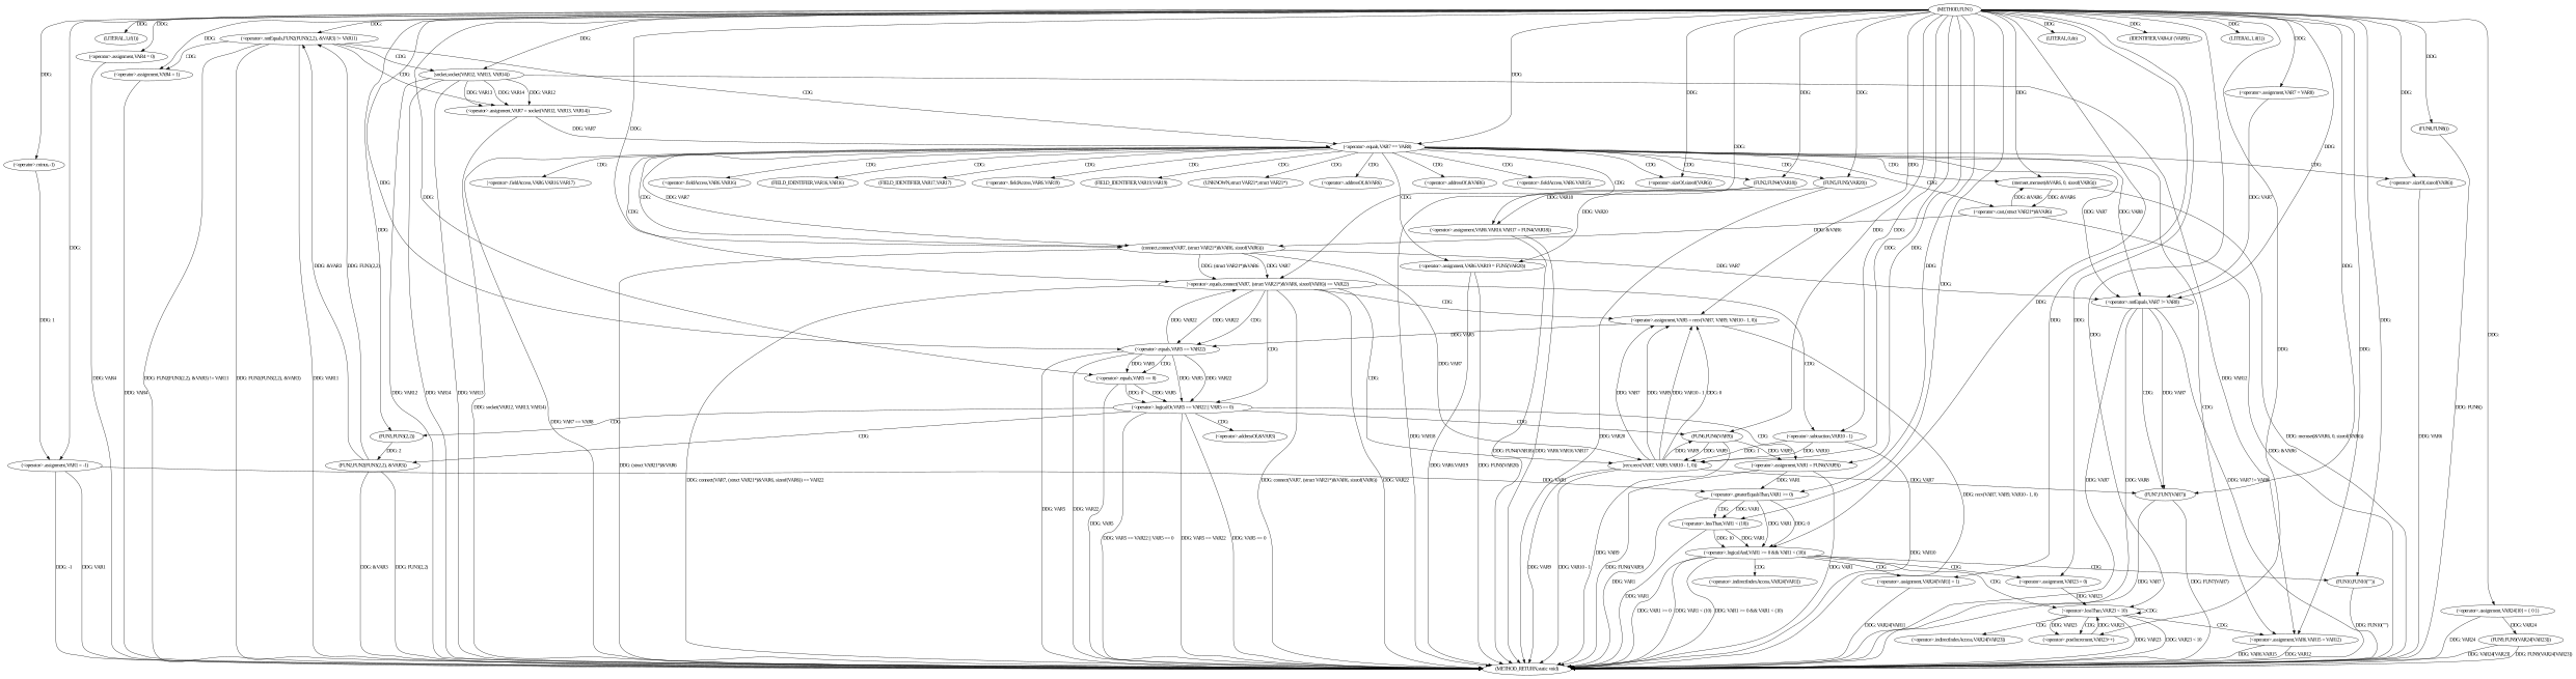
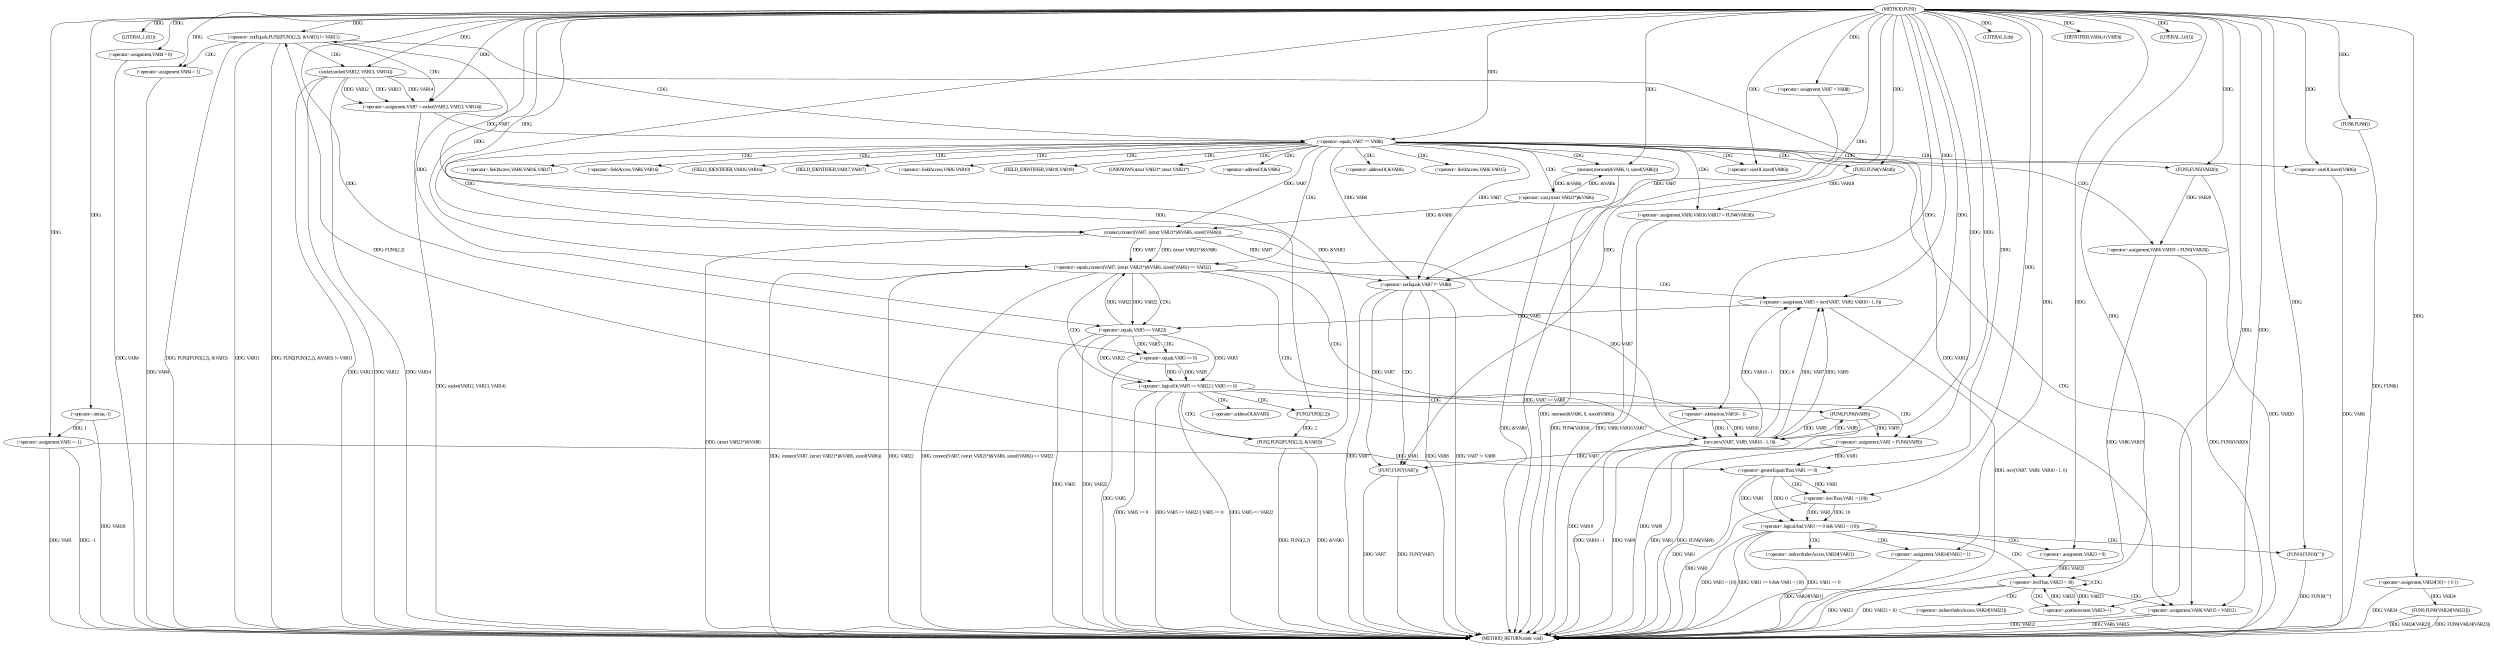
  digraph {
    fontname="Liberation Serif"
    node [fontname="Liberation Serif"]
    edge [fontname="Liberation Serif"]
    n1 [label="(METHOD,FUN1)"]
    n2 [label="(<operator>.assignment,VAR1 = -1)"]
    n3 [label="(<operator>.minus,-1)"]
    n4 [label="(LITERAL,1,if(1))"]
    n5 [label="(<operator>.assignment,VAR4 = 0)"]
    n6 [label="(<operator>.assignment,VAR7 = VAR8)"]
    n7 [label="(<operator>.notEquals,FUN2(FUN3(2,2), &VAR3) != VAR11)"]
    n8 [label="(FUN3,FUN3(2,2))"]
    n9 [label="(<operator>.assignment,VAR4 = 1)"]
    n10 [label="(<operator>.assignment,VAR7 = socket(VAR12, VAR13, VAR14))"]
    n11 [label="(socket,socket(VAR12, VAR13, VAR14))"]
    n12 [label="(<operator>.equals,VAR7 == VAR8)"]
    n13 [label="(memset,memset(&VAR6, 0, sizeof(VAR6)))"]
    n14 [label="(<operator>.sizeOf,sizeof(VAR6))"]
    n15 [label="(<operator>.assignment,VAR6.VAR15 = VAR12)"]
    n16 [label="(FUN2,FUN4(VAR18))"]
    n17 [label="(FUN5,FUN5(VAR20))"]
    n18 [label="(<operator>.equals,connect(VAR7, (struct VAR21*)&VAR6, sizeof(VAR6)) == VAR22)"]
    n19 [label="(connect,connect(VAR7, (struct VAR21*)&VAR6, sizeof(VAR6)))"]
    n20 [label="(<operator>.sizeOf,sizeof(VAR6))"]
    n21 [label="(<operator>.assignment,VAR5 = recv(VAR7, VAR9, VAR10 - 1, 0))"]
    n22 [label="(recv,recv(VAR7, VAR9, VAR10 - 1, 0))"]
    n23 [label="(<operator>.subtraction,VAR10 - 1)"]
    n24 [label="(<operator>.equals,VAR5 == VAR22)"]
    n25 [label="(<operator>.equals,VAR5 == 0)"]
    n26 [label="(<operator>.assignment,VAR1 = FUN6(VAR9))"]
    n27 [label="(FUN6,FUN6(VAR9))"]
    n28 [label="(LITERAL,0,do)"]
    n29 [label="(<operator>.notEquals,VAR7 != VAR8)"]
    n30 [label="(FUN7,FUN7(VAR7))"]
    n31 [label="(IDENTIFIER,VAR4,if (VAR9))"]
    n32 [label="(FUN8,FUN8())"]
    n33 [label="(LITERAL,1,if(1))"]
    n34 [label="(<operator>.assignment,VAR24[10] = { 0 })"]
    n35 [label="(<operator>.greaterEqualsThan,VAR1 >= 0)"]
    n36 [label="(<operator>.lessThan,VAR1 < (10))"]
    n37 [label="(<operator>.assignment,VAR24[VAR1] = 1)"]
    n38 [label="(<operator>.assignment,VAR23 = 0)"]
    n39 [label="(<operator>.lessThan,VAR23 < 10)"]
    n40 [label="(<operator>.postIncrement,VAR23++)"]
    n41 [label="(FUN10,FUN10(\"\"))"]
    n42 [label="(METHOD_RETURN,static void)"]
    n43 [label="(FUN2,FUN2(FUN3(2,2), &VAR3))"]
    n44 [label="(<operator>.assignment,VAR6.VAR16.VAR17 = FUN4(VAR18))"]
    n45 [label="(<operator>.assignment,VAR6.VAR19 = FUN5(VAR20))"]
    n46 [label="(<operator>.cast,(struct VAR21*)&VAR6)"]
    n47 [label="(<operator>.addressOf,&VAR6)"]
    n48 [label="(<operator>.fieldAccess,VAR6.VAR15)"]
    n49 [label="(<operator>.fieldAccess,VAR6.VAR16.VAR17)"]
    n50 [label="(<operator>.fieldAccess,VAR6.VAR16)"]
    n51 [label="(FIELD_IDENTIFIER,VAR16,VAR16)"]
    n52 [label="(FIELD_IDENTIFIER,VAR17,VAR17)"]
    n53 [label="(<operator>.fieldAccess,VAR6.VAR19)"]
    n54 [label="(FIELD_IDENTIFIER,VAR19,VAR19)"]
    n55 [label="(UNKNOWN,struct VAR21*,struct VAR21*)"]
    n56 [label="(<operator>.addressOf,&VAR6)"]
    n57 [label="(<operator>.logicalOr,VAR5 == VAR22 || VAR5 == 0)"]
    n58 [label="(FUN9,FUN9(VAR24[VAR23]))"]
    n59 [label="(<operator>.logicalAnd,VAR1 >= 0 && VAR1 < (10))"]
    n60 [label="(<operator>.indirectIndexAccess,VAR24[VAR23])"]
    n61 [label="(<operator>.addressOf,&VAR3)"]
    n62 [label="(<operator>.indirectIndexAccess,VAR24[VAR1])"]
    n1 -> n2 [label="DDG: "]
    n1 -> n3 [label="DDG: "]
    n1 -> n4 [label="DDG: "]
    n1 -> n5 [label="DDG: "]
    n1 -> n6 [label="DDG: "]
    n1 -> n7 [label="DDG: "]
    n1 -> n8 [label="DDG: "]
    n1 -> n9 [label="DDG: "]
-   n1 -> n59 [label="DDG: "]
+   n1 -> n10 [label="DDG: "]
    n1 -> n11 [label="DDG: "]
    n1 -> n12 [label="DDG: "]
    n1 -> n13 [label="DDG: "]
    n1 -> n14 [label="DDG: "]
    n1 -> n15 [label="DDG: "]
    n1 -> n16 [label="DDG: "]
    n1 -> n17 [label="DDG: "]
    n1 -> n18 [label="DDG: "]
    n1 -> n19 [label="DDG: "]
    n1 -> n20 [label="DDG: "]
    n1 -> n21 [label="DDG: "]
    n1 -> n22 [label="DDG: "]
    n1 -> n23 [label="DDG: "]
    n1 -> n24 [label="DDG: "]
    n1 -> n25 [label="DDG: "]
    n1 -> n26 [label="DDG: "]
    n1 -> n27 [label="DDG: "]
    n1 -> n28 [label="DDG: "]
    n1 -> n29 [label="DDG: "]
    n1 -> n30 [label="DDG: "]
    n1 -> n31 [label="DDG: "]
    n1 -> n32 [label="DDG: "]
    n1 -> n33 [label="DDG: "]
    n1 -> n34 [label="DDG: "]
    n1 -> n35 [label="DDG: "]
    n1 -> n36 [label="DDG: "]
    n1 -> n37 [label="DDG: "]
    n1 -> n38 [label="DDG: "]
    n1 -> n39 [label="DDG: "]
    n1 -> n40 [label="DDG: "]
    n1 -> n41 [label="DDG: "]
    n2 -> n35 [label="DDG: VAR1"]
    n2 -> n42 [label="DDG: VAR1"]
    n2 -> n42 [label="DDG: -1"]
    n3 -> n2 [label="DDG: 1"]
    n5 -> n42 [label="DDG: VAR4"]
    n6 -> n29 [label="DDG: VAR7"]
    n7 -> n9 [label="CDG: "]
    n7 -> n10 [label="CDG: "]
    n7 -> n11 [label="CDG: "]
    n7 -> n12 [label="CDG: "]
    n7 -> n42 [label="DDG: FUN2(FUN3(2,2), &VAR3)"]
    n7 -> n42 [label="DDG: VAR11"]
    n7 -> n42 [label="DDG: FUN2(FUN3(2,2), &VAR3) != VAR11"]
    n8 -> n43 [label="DDG: 2"]
    n9 -> n42 [label="DDG: VAR4"]
    n10 -> n12 [label="DDG: VAR7"]
    n10 -> n42 [label="DDG: socket(VAR12, VAR13, VAR14)"]
    n11 -> n10 [label="DDG: VAR12"]
    n11 -> n10 [label="DDG: VAR13"]
    n11 -> n10 [label="DDG: VAR14"]
    n11 -> n15 [label="DDG: VAR12"]
    n11 -> n42 [label="DDG: VAR12"]
    n11 -> n42 [label="DDG: VAR14"]
    n11 -> n42 [label="DDG: VAR13"]
    n12 -> n13 [label="CDG: "]
    n12 -> n14 [label="CDG: "]
    n12 -> n15 [label="CDG: "]
    n12 -> n16 [label="CDG: "]
    n12 -> n17 [label="CDG: "]
    n12 -> n18 [label="CDG: "]
    n12 -> n19 [label="DDG: VAR7"]
    n12 -> n19 [label="CDG: "]
    n12 -> n20 [label="CDG: "]
    n12 -> n29 [label="DDG: VAR7"]
    n12 -> n29 [label="DDG: VAR8"]
    n12 -> n42 [label="DDG: VAR7 == VAR8"]
    n12 -> n44 [label="CDG: "]
    n12 -> n45 [label="CDG: "]
    n12 -> n46 [label="CDG: "]
    n12 -> n47 [label="CDG: "]
    n12 -> n48 [label="CDG: "]
    n12 -> n49 [label="CDG: "]
    n12 -> n50 [label="CDG: "]
    n12 -> n51 [label="CDG: "]
    n12 -> n52 [label="CDG: "]
    n12 -> n53 [label="CDG: "]
    n12 -> n54 [label="CDG: "]
    n12 -> n55 [label="CDG: "]
    n12 -> n56 [label="CDG: "]
    n13 -> n42 [label="DDG: memset(&VAR6, 0, sizeof(VAR6))"]
    n13 -> n46 [label="DDG: &VAR6"]
    n15 -> n42 [label="DDG: VAR12"]
    n15 -> n42 [label="DDG: VAR6.VAR15"]
-   n16 -> n42 [label="DDG: VAR18"]
+   n3 -> n42 [label="DDG: VAR18"]
    n16 -> n44 [label="DDG: VAR18"]
    n17 -> n42 [label="DDG: VAR20"]
    n17 -> n45 [label="DDG: VAR20"]
    n18 -> n21 [label="CDG: "]
    n18 -> n22 [label="CDG: "]
    n18 -> n23 [label="CDG: "]
    n18 -> n24 [label="DDG: VAR22"]
    n18 -> n24 [label="CDG: "]
    n18 -> n42 [label="DDG: connect(VAR7, (struct VAR21*)&VAR6, sizeof(VAR6))"]
    n18 -> n42 [label="DDG: VAR22"]
    n18 -> n42 [label="DDG: connect(VAR7, (struct VAR21*)&VAR6, sizeof(VAR6)) == VAR22"]
    n18 -> n57 [label="CDG: "]
    n19 -> n18 [label="DDG: VAR7"]
    n19 -> n18 [label="DDG: (struct VAR21*)&VAR6"]
    n19 -> n22 [label="DDG: VAR7"]
    n19 -> n29 [label="DDG: VAR7"]
    n19 -> n42 [label="DDG: (struct VAR21*)&VAR6"]
    n20 -> n42 [label="DDG: VAR6"]
    n21 -> n24 [label="DDG: VAR5"]
    n21 -> n42 [label="DDG: recv(VAR7, VAR9, VAR10 - 1, 0)"]
    n22 -> n21 [label="DDG: VAR7"]
    n22 -> n21 [label="DDG: VAR9"]
    n22 -> n21 [label="DDG: VAR10 - 1"]
    n22 -> n21 [label="DDG: 0"]
    n22 -> n27 [label="DDG: VAR9"]
    n22 -> n30 [label="DDG: VAR7"]
    n22 -> n42 [label="DDG: VAR10 - 1"]
    n22 -> n42 [label="DDG: VAR9"]
    n23 -> n22 [label="DDG: VAR10"]
    n23 -> n22 [label="DDG: 1"]
    n23 -> n42 [label="DDG: VAR10"]
    n24 -> n18 [label="DDG: VAR22"]
    n24 -> n25 [label="DDG: VAR5"]
    n24 -> n25 [label="CDG: "]
    n24 -> n42 [label="DDG: VAR5"]
    n24 -> n42 [label="DDG: VAR22"]
    n24 -> n57 [label="DDG: VAR5"]
    n24 -> n57 [label="DDG: VAR22"]
    n25 -> n42 [label="DDG: VAR5"]
    n25 -> n57 [label="DDG: VAR5"]
    n25 -> n57 [label="DDG: 0"]
    n26 -> n35 [label="DDG: VAR1"]
    n26 -> n42 [label="DDG: VAR1"]
    n26 -> n42 [label="DDG: FUN6(VAR9)"]
    n27 -> n22 [label="DDG: VAR9"]
    n27 -> n26 [label="DDG: VAR9"]
    n27 -> n42 [label="DDG: VAR9"]
    n29 -> n30 [label="DDG: VAR7"]
    n29 -> n30 [label="CDG: "]
    n29 -> n42 [label="DDG: VAR8"]
    n29 -> n42 [label="DDG: VAR7 != VAR8"]
    n29 -> n42 [label="DDG: VAR7"]
    n30 -> n42 [label="DDG: VAR7"]
    n30 -> n42 [label="DDG: FUN7(VAR7)"]
    n32 -> n42 [label="DDG: FUN8()"]
    n34 -> n42 [label="DDG: VAR24"]
    n34 -> n58 [label="DDG: VAR24"]
    n35 -> n36 [label="DDG: VAR1"]
    n35 -> n36 [label="CDG: "]
    n35 -> n42 [label="DDG: VAR1"]
    n35 -> n59 [label="DDG: VAR1"]
    n35 -> n59 [label="DDG: 0"]
    n36 -> n42 [label="DDG: VAR1"]
    n36 -> n59 [label="DDG: VAR1"]
    n36 -> n59 [label="DDG: 10"]
    n37 -> n42 [label="DDG: VAR24[VAR1]"]
    n38 -> n39 [label="DDG: VAR23"]
    n39 -> n15 [label="CDG: "]
    n39 -> n39 [label="CDG: "]
    n39 -> n40 [label="DDG: VAR23"]
    n39 -> n40 [label="CDG: "]
    n39 -> n42 [label="DDG: VAR23"]
    n39 -> n42 [label="DDG: VAR23 < 10"]
    n39 -> n60 [label="CDG: "]
    n40 -> n39 [label="DDG: VAR23"]
    n41 -> n42 [label="DDG: FUN10(\"\")"]
    n43 -> n7 [label="DDG: FUN3(2,2)"]
    n43 -> n7 [label="DDG: &VAR3"]
    n43 -> n42 [label="DDG: FUN3(2,2)"]
    n43 -> n42 [label="DDG: &VAR3"]
    n44 -> n42 [label="DDG: FUN4(VAR18)"]
    n44 -> n42 [label="DDG: VAR6.VAR16.VAR17"]
    n45 -> n42 [label="DDG: VAR6.VAR19"]
    n45 -> n42 [label="DDG: FUN5(VAR20)"]
    n46 -> n13 [label="DDG: &VAR6"]
    n46 -> n19 [label="DDG: &VAR6"]
    n46 -> n42 [label="DDG: &VAR6"]
    n57 -> n8 [label="CDG: "]
    n57 -> n26 [label="CDG: "]
    n57 -> n27 [label="CDG: "]
    n57 -> n42 [label="DDG: VAR5 == VAR22 || VAR5 == 0"]
    n57 -> n42 [label="DDG: VAR5 == VAR22"]
    n57 -> n42 [label="DDG: VAR5 == 0"]
    n57 -> n43 [label="CDG: "]
    n57 -> n61 [label="CDG: "]
    n58 -> n42 [label="DDG: VAR24[VAR23]"]
    n58 -> n42 [label="DDG: FUN9(VAR24[VAR23])"]
    n59 -> n37 [label="CDG: "]
    n59 -> n38 [label="CDG: "]
    n59 -> n39 [label="CDG: "]
    n59 -> n41 [label="CDG: "]
    n59 -> n42 [label="DDG: VAR1 < (10)"]
    n59 -> n42 [label="DDG: VAR1 >= 0 && VAR1 < (10)"]
    n59 -> n42 [label="DDG: VAR1 >= 0"]
    n59 -> n62 [label="CDG: "]
  }
